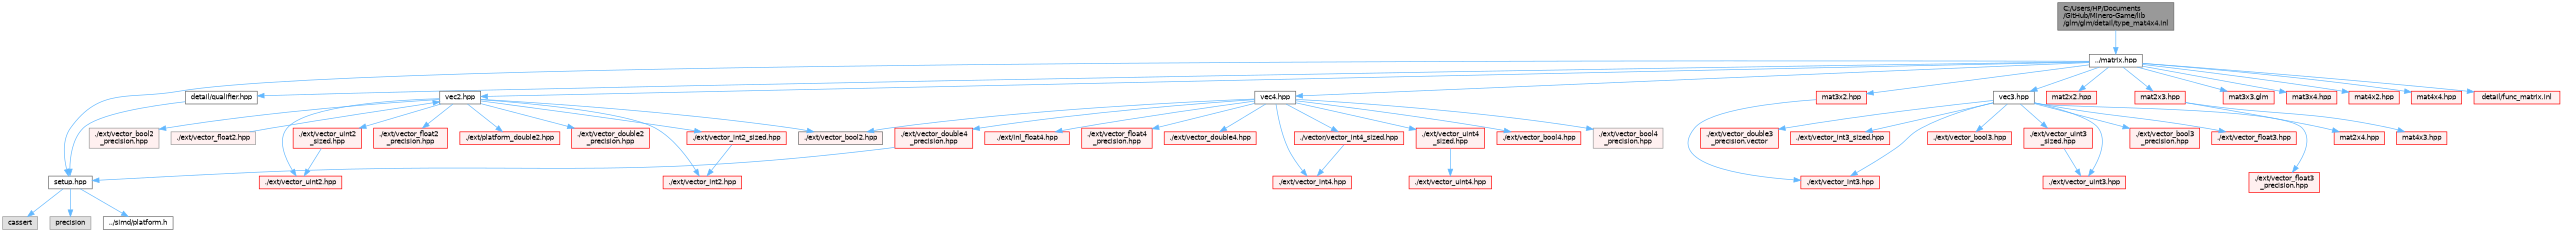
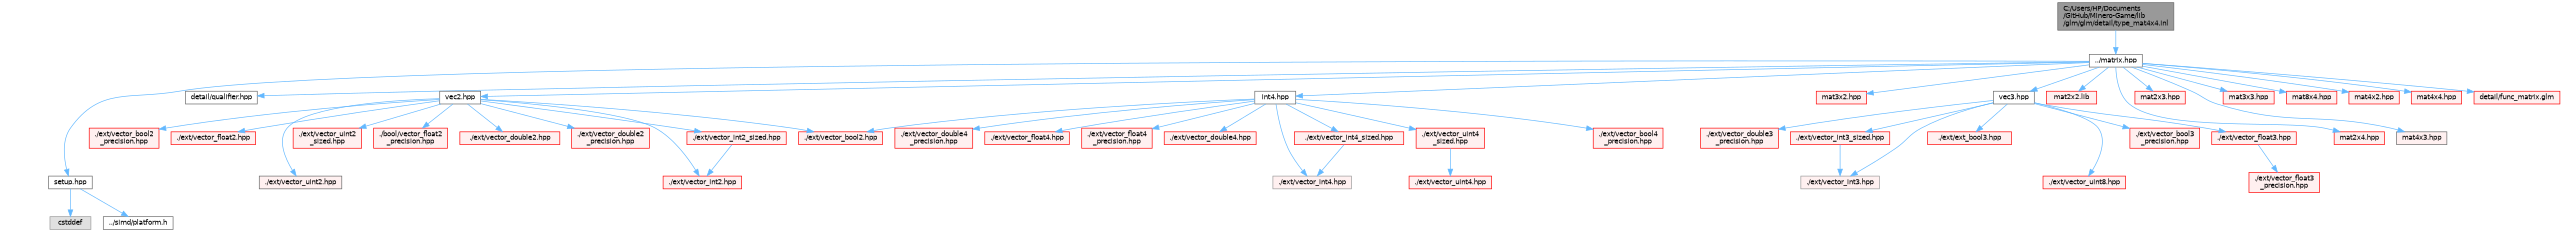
  digraph {
    node [color=red fillcolor="#FFF0F0" fontname=Helvetica fontsize=10 shape=box style=filled]
    edge [color=steelblue1 fontname=Helvetica fontsize=10 labelfontname=Helvetica labelfontsize=10 style=solid]
    n1 [color=gray40 fillcolor=grey60 fontcolor=black height=0.2 label="C:/Users/HP/Documents\l/GitHub/Minero-Game/lib\l/glm/glm/detail/type_mat4x4.inl" width=0.4]
    n2 [color=grey40 fillcolor=white height=0.2 label="../matrix.hpp" width=0.4]
    n3 [color=grey40 fillcolor=white height=0.2 label="detail/qualifier.hpp" width=0.4]
    n4 [color=grey40 fillcolor=white height=0.2 label="setup.hpp" width=0.4]
    n5 [color=grey40 fillcolor=white height=0.2 label="vec2.hpp" width=0.4]
    n6 [color=grey40 fillcolor=white height=0.2 label="vec3.hpp" width=0.4]
-   n7 [color=grey40 fillcolor=white height=0.2 label="vec4.hpp" width=0.4]
-   n8 [height=0.2 label="mat2x2.hpp" width=0.4]
+   n7 [color=grey40 fillcolor=white height=0.2 label="int4.hpp" width=0.4]
+   n8 [height=0.2 label="mat2x2.lib" width=0.4]
    n9 [height=0.2 label="mat2x3.hpp" width=0.4]
    n10 [height=0.2 label="mat2x4.hpp" width=0.4]
    n11 [height=0.2 label="mat3x2.hpp" width=0.4]
-   n12 [height=0.2 label="mat3x3.glm" width=0.4]
-   n13 [height=0.2 label="mat3x4.hpp" width=0.4]
+   n12 [height=0.2 label="mat3x3.hpp" width=0.4]
+   n13 [height=0.2 label="mat8x4.hpp" width=0.4]
    n14 [height=0.2 label="mat4x2.hpp" width=0.4]
-   n15 [height=0.2 label="mat4x3.hpp" width=0.4]
+   n15 [color=grey40 height=0.2 label="mat4x3.hpp" width=0.4]
    n16 [height=0.2 label="mat4x4.hpp" width=0.4]
-   n17 [height=0.2 label="detail/func_matrix.inl" width=0.4]
-   n18 [color=grey60 fillcolor="#E0E0E0" height=0.2 label=cassert width=0.4]
-   n19 [color=grey60 fillcolor="#E0E0E0" height=0.2 label=precision width=0.4]
+   n17 [height=0.2 label="detail/func_matrix.glm" width=0.4]
+   n19 [color=grey60 fillcolor="#E0E0E0" height=0.2 label=cstddef width=0.4]
    n20 [color=grey40 fillcolor=white height=0.2 label="../simd/platform.h" width=0.4]
-   n21 [color=grey40 height=0.2 label="./ext/vector_bool2.hpp" width=0.4]
-   n22 [color=grey60 height=0.2 label="./ext/vector_bool2\l_precision.hpp" width=0.4]
-   n23 [color=grey60 height=0.2 label="./ext/vector_float2.hpp" width=0.4]
-   n24 [height=0.2 label="./ext/vector_float2\l_precision.hpp" width=0.4]
-   n25 [height=0.2 label="./ext/platform_double2.hpp" width=0.4]
+   n21 [height=0.2 label="./ext/vector_bool2.hpp" width=0.4]
+   n22 [height=0.2 label="./ext/vector_bool2\l_precision.hpp" width=0.4]
+   n23 [height=0.2 label="./ext/vector_float2.hpp" width=0.4]
+   n24 [height=0.2 label="./bool/vector_float2\l_precision.hpp" width=0.4]
+   n25 [height=0.2 label="./ext/vector_double2.hpp" width=0.4]
    n26 [height=0.2 label="./ext/vector_double2\l_precision.hpp" width=0.4]
    n27 [height=0.2 label="./ext/vector_int2.hpp" width=0.4]
    n28 [height=0.2 label="./ext/vector_int2_sized.hpp" width=0.4]
-   n29 [height=0.2 label="./ext/vector_uint2.hpp" width=0.4]
+   n29 [color=grey40 height=0.2 label="./ext/vector_uint2.hpp" width=0.4]
    n30 [height=0.2 label="./ext/vector_uint2\l_sized.hpp" width=0.4]
-   n31 [height=0.2 label="./ext/vector_bool3.hpp" width=0.4]
+   n31 [height=0.2 label="./ext/ext_bool3.hpp" width=0.4]
    n32 [height=0.2 label="./ext/vector_bool3\l_precision.hpp" width=0.4]
    n33 [height=0.2 label="./ext/vector_float3.hpp" width=0.4]
    n34 [height=0.2 label="./ext/vector_float3\l_precision.hpp" width=0.4]
-   n35 [height=0.2 label="./ext/vector_double3\l_precision.vector" width=0.4]
-   n36 [height=0.2 label="./ext/vector_int3.hpp" width=0.4]
+   n35 [height=0.2 label="./ext/vector_double3\l_precision.hpp" width=0.4]
+   n36 [color=grey60 height=0.2 label="./ext/vector_int3.hpp" width=0.4]
    n37 [height=0.2 label="./ext/vector_int3_sized.hpp" width=0.4]
-   n38 [height=0.2 label="./ext/vector_uint3.hpp" width=0.4]
-   n39 [height=0.2 label="./ext/vector_uint3\l_sized.hpp" width=0.4]
-   n40 [height=0.2 label="./ext/vector_bool4.hpp" width=0.4]
-   n41 [color=grey60 height=0.2 label="./ext/vector_bool4\l_precision.hpp" width=0.4]
-   n42 [height=0.2 label="./ext/inl_float4.hpp" width=0.4]
+   n38 [height=0.2 label="./ext/vector_uint8.hpp" width=0.4]
+   n41 [height=0.2 label="./ext/vector_bool4\l_precision.hpp" width=0.4]
+   n42 [height=0.2 label="./ext/vector_float4.hpp" width=0.4]
    n43 [height=0.2 label="./ext/vector_float4\l_precision.hpp" width=0.4]
    n44 [height=0.2 label="./ext/vector_double4.hpp" width=0.4]
    n45 [height=0.2 label="./ext/vector_double4\l_precision.hpp" width=0.4]
-   n46 [height=0.2 label="./ext/vector_int4.hpp" width=0.4]
-   n47 [height=0.2 label="./vector/vector_int4_sized.hpp" width=0.4]
+   n46 [color=grey60 height=0.2 label="./ext/vector_int4.hpp" width=0.4]
+   n47 [height=0.2 label="./ext/vector_int4_sized.hpp" width=0.4]
    n48 [height=0.2 label="./ext/vector_uint4\l_sized.hpp" width=0.4]
    n49 [height=0.2 label="./ext/vector_uint4.hpp" width=0.4]
    n1 -> n2
    n2 -> n3
    n2 -> n4
    n2 -> n5
    n2 -> n6
    n2 -> n7
    n2 -> n8
    n2 -> n9
-   n9 -> n10
+   n2 -> n10
    n2 -> n11
    n2 -> n12
    n2 -> n13
    n2 -> n14
-   n9 -> n15
+   n2 -> n15
    n2 -> n16
    n2 -> n17
-   n3 -> n4
-   n4 -> n18
    n4 -> n19
    n4 -> n20
    n5 -> n21
    n5 -> n22
-   n23 -> n5
+   n5 -> n23
    n5 -> n24
    n5 -> n25
    n5 -> n26
    n5 -> n27
    n5 -> n28
    n5 -> n29
    n5 -> n30
    n6 -> n31
    n6 -> n32
    n6 -> n33
-   n6 -> n34
+   n33 -> n34
    n6 -> n35
    n6 -> n36
    n6 -> n37
    n6 -> n38
-   n6 -> n39
    n7 -> n21
-   n7 -> n40
    n7 -> n41
    n7 -> n42
    n7 -> n43
    n7 -> n44
    n7 -> n45
    n7 -> n46
    n7 -> n47
    n7 -> n48
    n28 -> n27
-   n30 -> n29
-   n11 -> n36
-   n39 -> n38
-   n45 -> n4
+   n37 -> n36
    n47 -> n46
    n48 -> n49
  }
